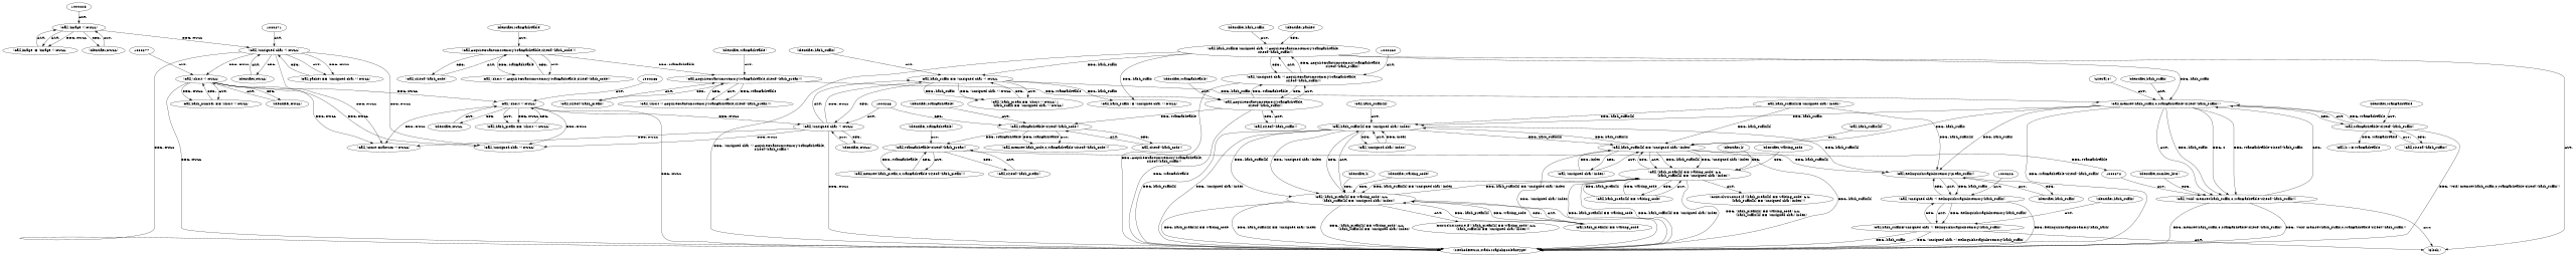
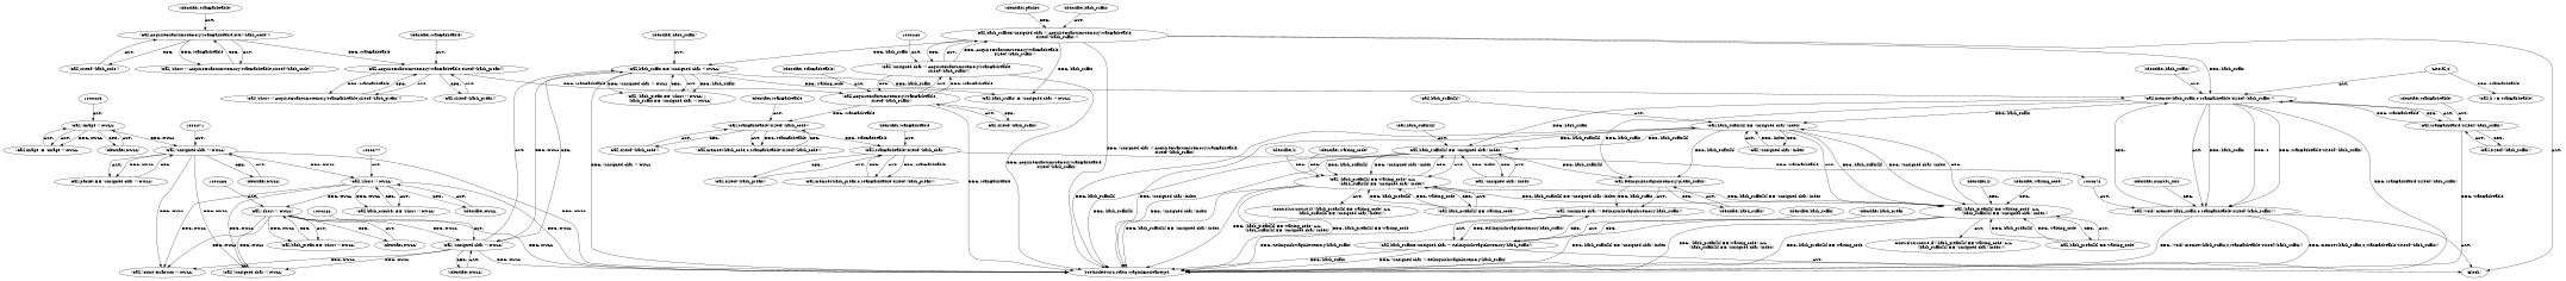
  digraph {
    n1 [label="(Call,memset(hash_suffix,0,MaxHashTable*sizeof(*hash_suffix)))"]
    n2 [label="(Call,MaxHashTable*sizeof(*hash_suffix))"]
    n3 [label="(Call,(void) memset(hash_suffix,0,MaxHashTable*sizeof(*hash_suffix)))"]
    n4 [label="(Call,hash_suffix[k] == (unsigned char) index)"]
    n5 [label="(Call,hash_suffix[k] == (unsigned char) index)"]
    n6 [label="(Call,RelinquishMagickMemory(prefix_suffix))"]
    n7 [label="(MethodReturn,static MagickBooleanType)"]
    n8 [label="(Call,sizeof(*hash_suffix))"]
    n9 [label="(Call,k >= MaxHashTable)"]
    n10 [label="(Block,)"]
    n11 [label="(Call,(hash_prefix[k] == waiting_code) &&\n              (hash_suffix[k] == (unsigned char) index))"]
    n12 [label="(Call,(unsigned char) index)"]
    n13 [label="(Call,(hash_prefix[k] == waiting_code) &&\n                (hash_suffix[k] == (unsigned char) index))"]
    n14 [label="(Call,(unsigned char) index)"]
    n15 [label="(Call,(unsigned char *) RelinquishMagickMemory(hash_suffix))"]
    n16 [label="(Identifier,hash_suffix)"]
    n17 [label="(Call,hash_suffix == (unsigned char *) NULL)"]
    n18 [label="(Call,(unsigned char *) NULL)"]
    n19 [label="(Call,hash_suffix != (unsigned char *) NULL)"]
    n20 [label="(Call,(hash_prefix == (short *) NULL) ||\n      (hash_suffix == (unsigned char *) NULL))"]
    n21 [label="(Call,(const Quantum *) NULL)"]
    n22 [label="(Identifier,NULL)"]
    n23 [label="(Call,(unsigned char *) NULL)"]
    n24 [label="(Call,hash_suffix=(unsigned char *) AcquireQuantumMemory(MaxHashTable,\n    sizeof(*hash_suffix)))"]
    n25 [label="(Call,(unsigned char *) AcquireQuantumMemory(MaxHashTable,\n    sizeof(*hash_suffix)))"]
    n26 [label="(Call,AcquireQuantumMemory(MaxHashTable,\n    sizeof(*hash_suffix)))"]
    n27 [label="(Call,MaxHashTable*sizeof(*hash_code))"]
    n28 [label="(Call,sizeof(*hash_suffix))"]
-   n29 [label="(Call,MaxHashTable*sizeof(*hash_prefix))"]
+   n29 [label="(Call,MaxHashTable*sizeof(*hash_char))"]
    n30 [label="(Call,memset(hash_code,0,MaxHashTable*sizeof(*hash_code)))"]
    n31 [label="(Call,sizeof(*hash_code))"]
    n32 [label="(Call,AcquireQuantumMemory(MaxHashTable,sizeof(*hash_prefix)))"]
    n33 [label="(Call,(short *) AcquireQuantumMemory(MaxHashTable,sizeof(*hash_prefix)))"]
    n34 [label="(Call,sizeof(*hash_prefix))"]
-   n35 [label="(Call,AcquireQuantumMemory(MaxHashTable,sizeof(*hash_code)))"]
+   n35 [label="(Call,AcquireQuantumMemory(MaxHashTable,bits(*hash_code)))"]
    n36 [label="(Call,(short *) AcquireQuantumMemory(MaxHashTable,sizeof(*hash_code)))"]
    n37 [label="(Call,sizeof(*hash_code))"]
    n38 [label="(Call,(short *) NULL)"]
    n39 [label="(Call,hash_prefix == (short *) NULL)"]
    n40 [label="(Identifier,NULL)"]
    n41 [label="(Call,(short *) NULL)"]
    n42 [label="(Call,hash_number == (short *) NULL)"]
    n43 [label="(Identifier,NULL)"]
    n44 [label="(Call,(unsigned char *) NULL)"]
    n45 [label="(Identifier,NULL)"]
    n46 [label="(Call,packet == (unsigned char *) NULL)"]
    n47 [label="(Call,(Image *) NULL)"]
    n48 [label="(Identifier,NULL)"]
    n49 [label="(Call,image != (Image *) NULL)"]
    n50 [label="(Call,memset(hash_prefix,0,MaxHashTable*sizeof(*hash_prefix)))"]
    n51 [label="(Call,sizeof(*hash_prefix))"]
    1000372
    n53 [label="(ControlStructure,if ((hash_prefix[k] == waiting_code) &&\n              (hash_suffix[k] == (unsigned char) index)))"]
    n54 [label="(Call,hash_prefix[k] == waiting_code)"]
    n55 [label="(ControlStructure,if ((hash_prefix[k] == waiting_code) &&\n                (hash_suffix[k] == (unsigned char) index)))"]
    n56 [label="(Call,hash_prefix[k] == waiting_code)"]
    n57 [label="(Call,hash_suffix=(unsigned char *) RelinquishMagickMemory(hash_suffix))"]
    n58 [label="(Identifier,MaxHashTable)"]
    n59 [label="(Identifier,hash_suffix)"]
    n60 [label="(Identifier,hash_suffix)"]
-   n61 [label="(Call,hash_suffix[k]=(unsigned char) index)"]
    n62 [label="(Identifier,k)"]
    n63 [label="(Literal,0)"]
    n64 [label="(Identifier,packet)"]
    n65 [label="(Identifier,k)"]
    n66 [label="(Identifier,MaxHashTable)"]
    n67 [label="(Call,hash_suffix[k])"]
    n68 [label="(Identifier,MaxHashTable)"]
    n69 [label="(Identifier,hash_suffix)"]
    n70 [label="(Identifier,MaxHashTable)"]
    n71 [label="(Identifier,number_bits)"]
    n72 [label="(Identifier,MaxHashTable)"]
    n73 [label="(Identifier,waiting_code)"]
    n74 [label="(Identifier,hash_suffix)"]
    n75 [label="(Identifier,waiting_code)"]
    n76 [label="(Call,hash_suffix[k])"]
    n77 [label="(Identifier,MaxHashTable)"]
+   n78 [label="(Identifier,hash_prefix)"]
    1000260
    1000288
    1000283
    1000277
    1000271
    1000225
-   1000826
    n1 -> n2 [label="CFG: "]
    n1 -> n3 [label="AST: "]
    n1 -> n3 [label="DDG: hash_suffix"]
    n1 -> n3 [label="DDG: 0"]
    n1 -> n3 [label="DDG: MaxHashTable*sizeof(*hash_suffix)"]
    n1 -> n4 [label="DDG: hash_suffix"]
    n1 -> n5 [label="DDG: hash_suffix"]
    n1 -> n6 [label="DDG: hash_suffix"]
    n1 -> n7 [label="DDG: MaxHashTable*sizeof(*hash_suffix)"]
    n2 -> n1 [label="AST: "]
    n2 -> n1 [label="DDG: MaxHashTable"]
-   n2 -> n7 [label="DDG: (void) memset(hash_suffix,0,MaxHashTable*sizeof(*hash_suffix))"]
+   n2 -> n7 [label="DDG: MaxHashTable"]
    n2 -> n8 [label="CFG: "]
-   n2 -> n9 [label="DDG: MaxHashTable"]
+   n63 -> n9 [label="DDG: MaxHashTable"]
    n3 -> n1 [label="CFG: "]
    n3 -> n7 [label="DDG: memset(hash_suffix,0,MaxHashTable*sizeof(*hash_suffix))"]
    n3 -> n7 [label="DDG: (void) memset(hash_suffix,0,MaxHashTable*sizeof(*hash_suffix))"]
    n3 -> n10 [label="AST: "]
    n4 -> n5 [label="DDG: hash_suffix[k]"]
    n4 -> n6 [label="DDG: hash_suffix[k]"]
    n4 -> n7 [label="DDG: hash_suffix[k]"]
    n4 -> n7 [label="DDG: (unsigned char) index"]
    n4 -> n11 [label="AST: "]
    n4 -> n11 [label="DDG: hash_suffix[k]"]
    n4 -> n11 [label="DDG: (unsigned char) index"]
    n4 -> n12 [label="CFG: "]
    n5 -> n4 [label="DDG: hash_suffix[k]"]
    n5 -> n6 [label="DDG: hash_suffix[k]"]
    n5 -> n7 [label="DDG: hash_suffix[k]"]
    n5 -> n7 [label="DDG: (unsigned char) index"]
    n5 -> n13 [label="AST: "]
    n5 -> n13 [label="DDG: hash_suffix[k]"]
    n5 -> n13 [label="DDG: (unsigned char) index"]
    n5 -> n14 [label="CFG: "]
    n6 -> n15 [label="AST: "]
    n6 -> n15 [label="DDG: hash_suffix"]
    n6 -> n16 [label="CFG: "]
    n8 -> n2 [label="AST: "]
    n11 -> n4 [label="CFG: "]
    n11 -> n7 [label="DDG: hash_prefix[k] == waiting_code"]
    n11 -> n7 [label="DDG: hash_suffix[k] == (unsigned char) index"]
    n11 -> n7 [label="DDG: (hash_prefix[k] == waiting_code) &&\n              (hash_suffix[k] == (unsigned char) index)"]
    n11 -> n13 [label="DDG: hash_suffix[k] == (unsigned char) index"]
    n11 -> n53 [label="AST: "]
    n11 -> n54 [label="CFG: "]
    n12 -> n4 [label="AST: "]
    n12 -> n4 [label="DDG: index"]
    n13 -> n5 [label="CFG: "]
    n13 -> n7 [label="DDG: hash_prefix[k] == waiting_code"]
    n13 -> n7 [label="DDG: hash_suffix[k] == (unsigned char) index"]
    n13 -> n7 [label="DDG: (hash_prefix[k] == waiting_code) &&\n                (hash_suffix[k] == (unsigned char) index)"]
    n13 -> n11 [label="DDG: hash_suffix[k] == (unsigned char) index"]
    n13 -> n55 [label="AST: "]
    n13 -> n56 [label="CFG: "]
    n14 -> n5 [label="AST: "]
    n14 -> n5 [label="DDG: index"]
-   n15 -> n6 [label="CFG: "]
-   n15 -> n7 [label="DDG: RelinquishMagickMemory(hash_hash)"]
+   n15 -> n7 [label="DDG: RelinquishMagickMemory(hash_suffix)"]
    n15 -> n57 [label="AST: "]
    n15 -> n57 [label="DDG: RelinquishMagickMemory(hash_suffix)"]
    n16 -> n6 [label="AST: "]
    n17 -> n1 [label="DDG: hash_suffix"]
+   n17 -> n7 [label="DDG: (unsigned char *) NULL"]
    n17 -> n18 [label="CFG: "]
-   n17 -> n19 [label="DDG: hash_suffix"]
+   n17 -> n19 [label="DDG: waiting_code"]
    n17 -> n20 [label="AST: "]
    n17 -> n20 [label="DDG: hash_suffix"]
    n17 -> n20 [label="DDG: (unsigned char *) NULL"]
    n18 -> n7 [label="DDG: NULL"]
    n18 -> n17 [label="AST: "]
    n18 -> n17 [label="DDG: NULL"]
    n18 -> n21 [label="DDG: NULL"]
    n18 -> n22 [label="CFG: "]
    n18 -> n23 [label="DDG: NULL"]
    n20 -> n17 [label="CFG: "]
    n22 -> n18 [label="AST: "]
    n24 -> n1 [label="DDG: hash_suffix"]
    n24 -> n7 [label="DDG: (unsigned char *) AcquireQuantumMemory(MaxHashTable,\n    sizeof(*hash_suffix))"]
    n24 -> n10 [label="AST: "]
    n24 -> n17 [label="DDG: hash_suffix"]
    n24 -> n19 [label="DDG: hash_suffix"]
    n24 -> n25 [label="CFG: "]
    n25 -> n7 [label="DDG: AcquireQuantumMemory(MaxHashTable,\n    sizeof(*hash_suffix))"]
    n25 -> n24 [label="AST: "]
    n25 -> n24 [label="DDG: AcquireQuantumMemory(MaxHashTable,\n    sizeof(*hash_suffix))"]
    n25 -> n26 [label="CFG: "]
    n26 -> n7 [label="DDG: MaxHashTable"]
    n26 -> n25 [label="AST: "]
    n26 -> n25 [label="DDG: MaxHashTable"]
    n26 -> n27 [label="DDG: MaxHashTable"]
    n26 -> n28 [label="CFG: "]
    n27 -> n29 [label="DDG: MaxHashTable"]
    n27 -> n30 [label="AST: "]
    n27 -> n30 [label="DDG: MaxHashTable"]
    n27 -> n31 [label="CFG: "]
    n28 -> n26 [label="AST: "]
    n29 -> n50 [label="AST: "]
    n29 -> n50 [label="DDG: MaxHashTable"]
    n29 -> n51 [label="CFG: "]
    n29 -> 1000372 [label="DDG: MaxHashTable"]
-   1000288 -> n27 [label="CFG: "]
+   n30 -> n27 [label="CFG: "]
    n31 -> n27 [label="AST: "]
    n32 -> n26 [label="DDG: MaxHashTable"]
    n32 -> n33 [label="AST: "]
    n32 -> n33 [label="DDG: MaxHashTable"]
    n32 -> n34 [label="CFG: "]
    n33 -> n32 [label="CFG: "]
    n34 -> n32 [label="AST: "]
    n35 -> n32 [label="DDG: MaxHashTable"]
    n35 -> n36 [label="AST: "]
    n35 -> n36 [label="DDG: MaxHashTable"]
    n35 -> n37 [label="CFG: "]
    n36 -> n35 [label="CFG: "]
    n37 -> n35 [label="AST: "]
    n38 -> n7 [label="DDG: NULL"]
    n38 -> n18 [label="DDG: NULL"]
    n38 -> n21 [label="DDG: NULL"]
    n38 -> n23 [label="DDG: NULL"]
    n38 -> n39 [label="AST: "]
    n38 -> n39 [label="DDG: NULL"]
    n38 -> n40 [label="CFG: "]
    n39 -> n38 [label="CFG: "]
    n40 -> n38 [label="AST: "]
    n41 -> n7 [label="DDG: NULL"]
    n41 -> n21 [label="DDG: NULL"]
    n41 -> n23 [label="DDG: NULL"]
    n41 -> n38 [label="DDG: NULL"]
    n41 -> n42 [label="AST: "]
    n41 -> n42 [label="DDG: NULL"]
    n41 -> n43 [label="CFG: "]
    n42 -> n41 [label="CFG: "]
    n43 -> n41 [label="AST: "]
    n44 -> n7 [label="DDG: NULL"]
    n44 -> n21 [label="DDG: NULL"]
    n44 -> n23 [label="DDG: NULL"]
    n44 -> n41 [label="DDG: NULL"]
    n44 -> n45 [label="CFG: "]
    n44 -> n46 [label="AST: "]
    n44 -> n46 [label="DDG: NULL"]
    n45 -> n44 [label="AST: "]
    n46 -> n44 [label="CFG: "]
    n47 -> n44 [label="DDG: NULL"]
    n47 -> n48 [label="CFG: "]
    n47 -> n49 [label="AST: "]
    n47 -> n49 [label="DDG: NULL"]
    n48 -> n47 [label="AST: "]
    n49 -> n47 [label="AST: "]
    n50 -> n29 [label="CFG: "]
    n51 -> n29 [label="AST: "]
    1000372 -> n3 [label="AST: "]
    n54 -> n11 [label="AST: "]
    n54 -> n11 [label="DDG: hash_prefix[k]"]
    n54 -> n11 [label="DDG: waiting_code"]
    n56 -> n13 [label="AST: "]
    n56 -> n13 [label="DDG: hash_prefix[k]"]
    n56 -> n13 [label="DDG: waiting_code"]
    n57 -> n7 [label="DDG: hash_suffix"]
    n57 -> n7 [label="DDG: (unsigned char *) RelinquishMagickMemory(hash_suffix)"]
    n57 -> n10 [label="AST: "]
    n57 -> n15 [label="CFG: "]
    n58 -> n35 [label="AST: "]
    n59 -> n24 [label="AST: "]
    n60 -> n57 [label="AST: "]
-   n61 -> n4 [label="DDG: hash_suffix[k]"]
-   n61 -> n5 [label="DDG: hash_suffix[k]"]
-   n61 -> n6 [label="DDG: hash_suffix[k]"]
    n62 -> n13 [label="CFG: "]
    n63 -> n1 [label="AST: "]
    n64 -> n24 [label="CFG: "]
    n65 -> n11 [label="CFG: "]
    n66 -> n26 [label="AST: "]
    n67 -> n4 [label="AST: "]
    n68 -> n32 [label="AST: "]
    n69 -> n1 [label="AST: "]
    n70 -> n27 [label="AST: "]
    n71 -> n3 [label="CFG: "]
    n72 -> n29 [label="AST: "]
    n73 -> n11 [label="CFG: "]
    n74 -> n17 [label="AST: "]
    n75 -> n13 [label="CFG: "]
    n76 -> n5 [label="AST: "]
    n77 -> n2 [label="AST: "]
+   n78 -> n57 [label="CFG: "]
    1000260 -> n25 [label="AST: "]
    1000288 -> n18 [label="AST: "]
    1000283 -> n38 [label="AST: "]
    1000277 -> n41 [label="AST: "]
    1000271 -> n44 [label="AST: "]
    1000225 -> n47 [label="AST: "]
-   1000826 -> n15 [label="AST: "]
  }
